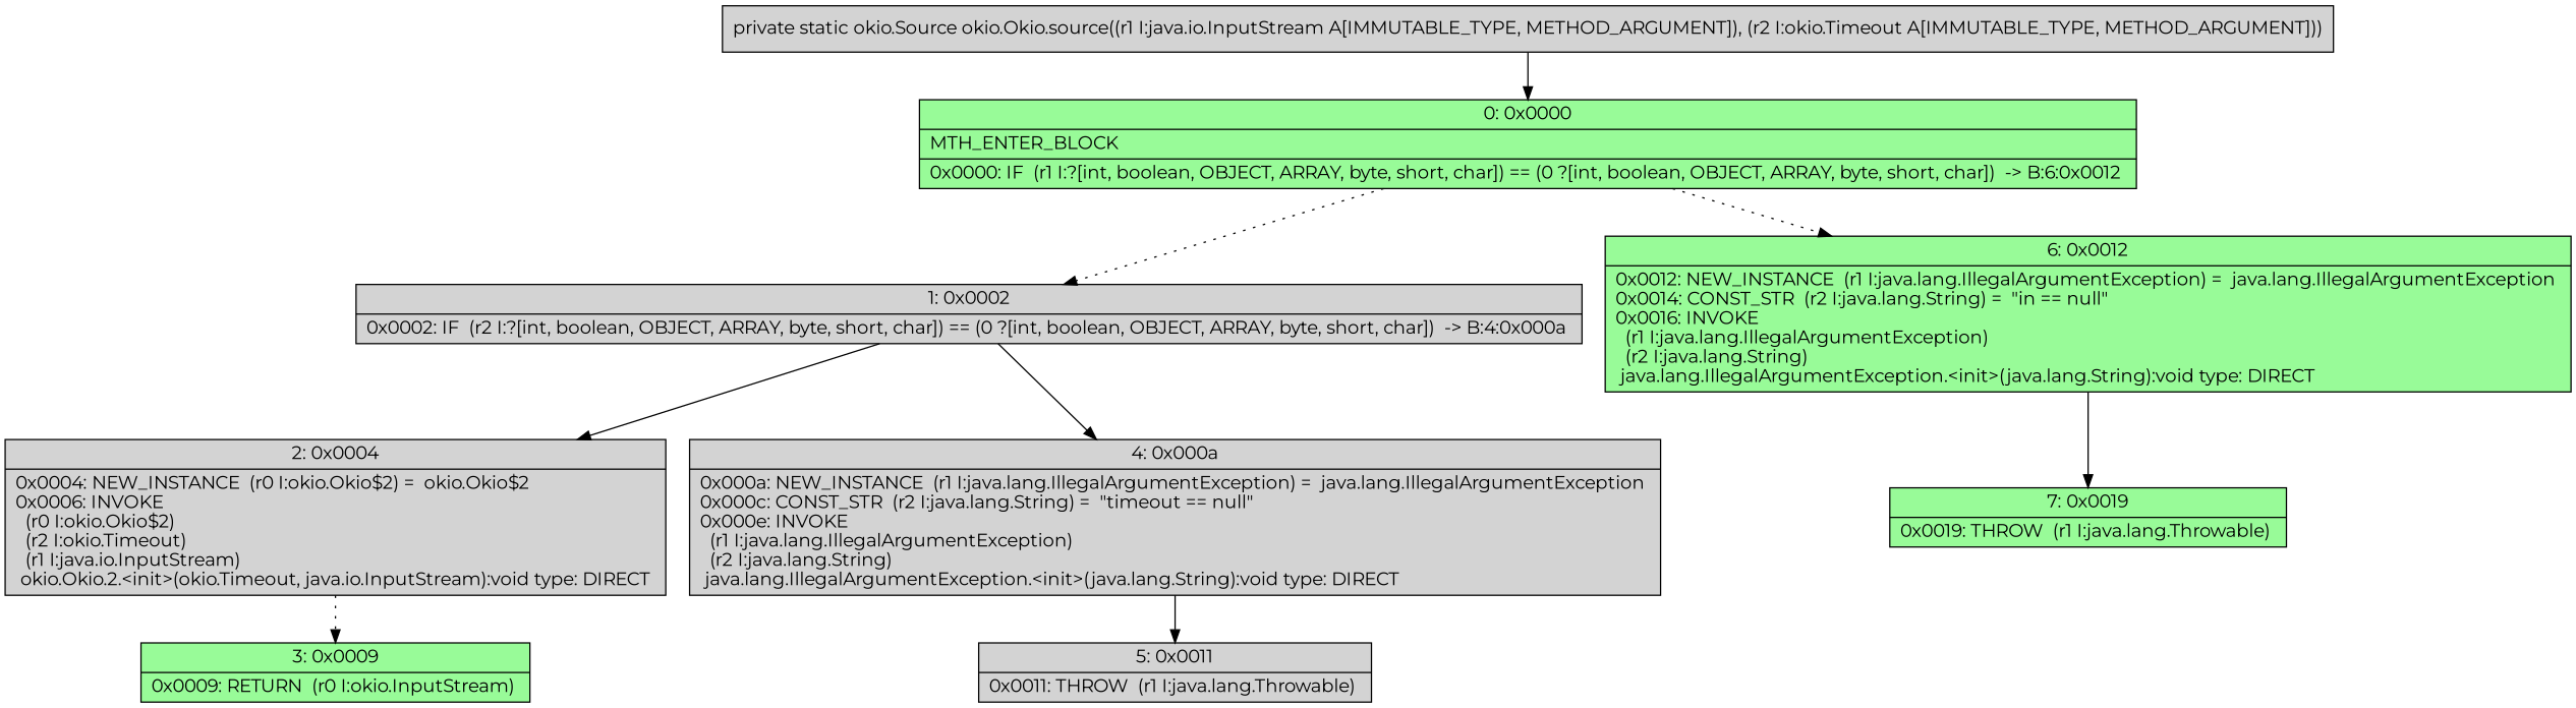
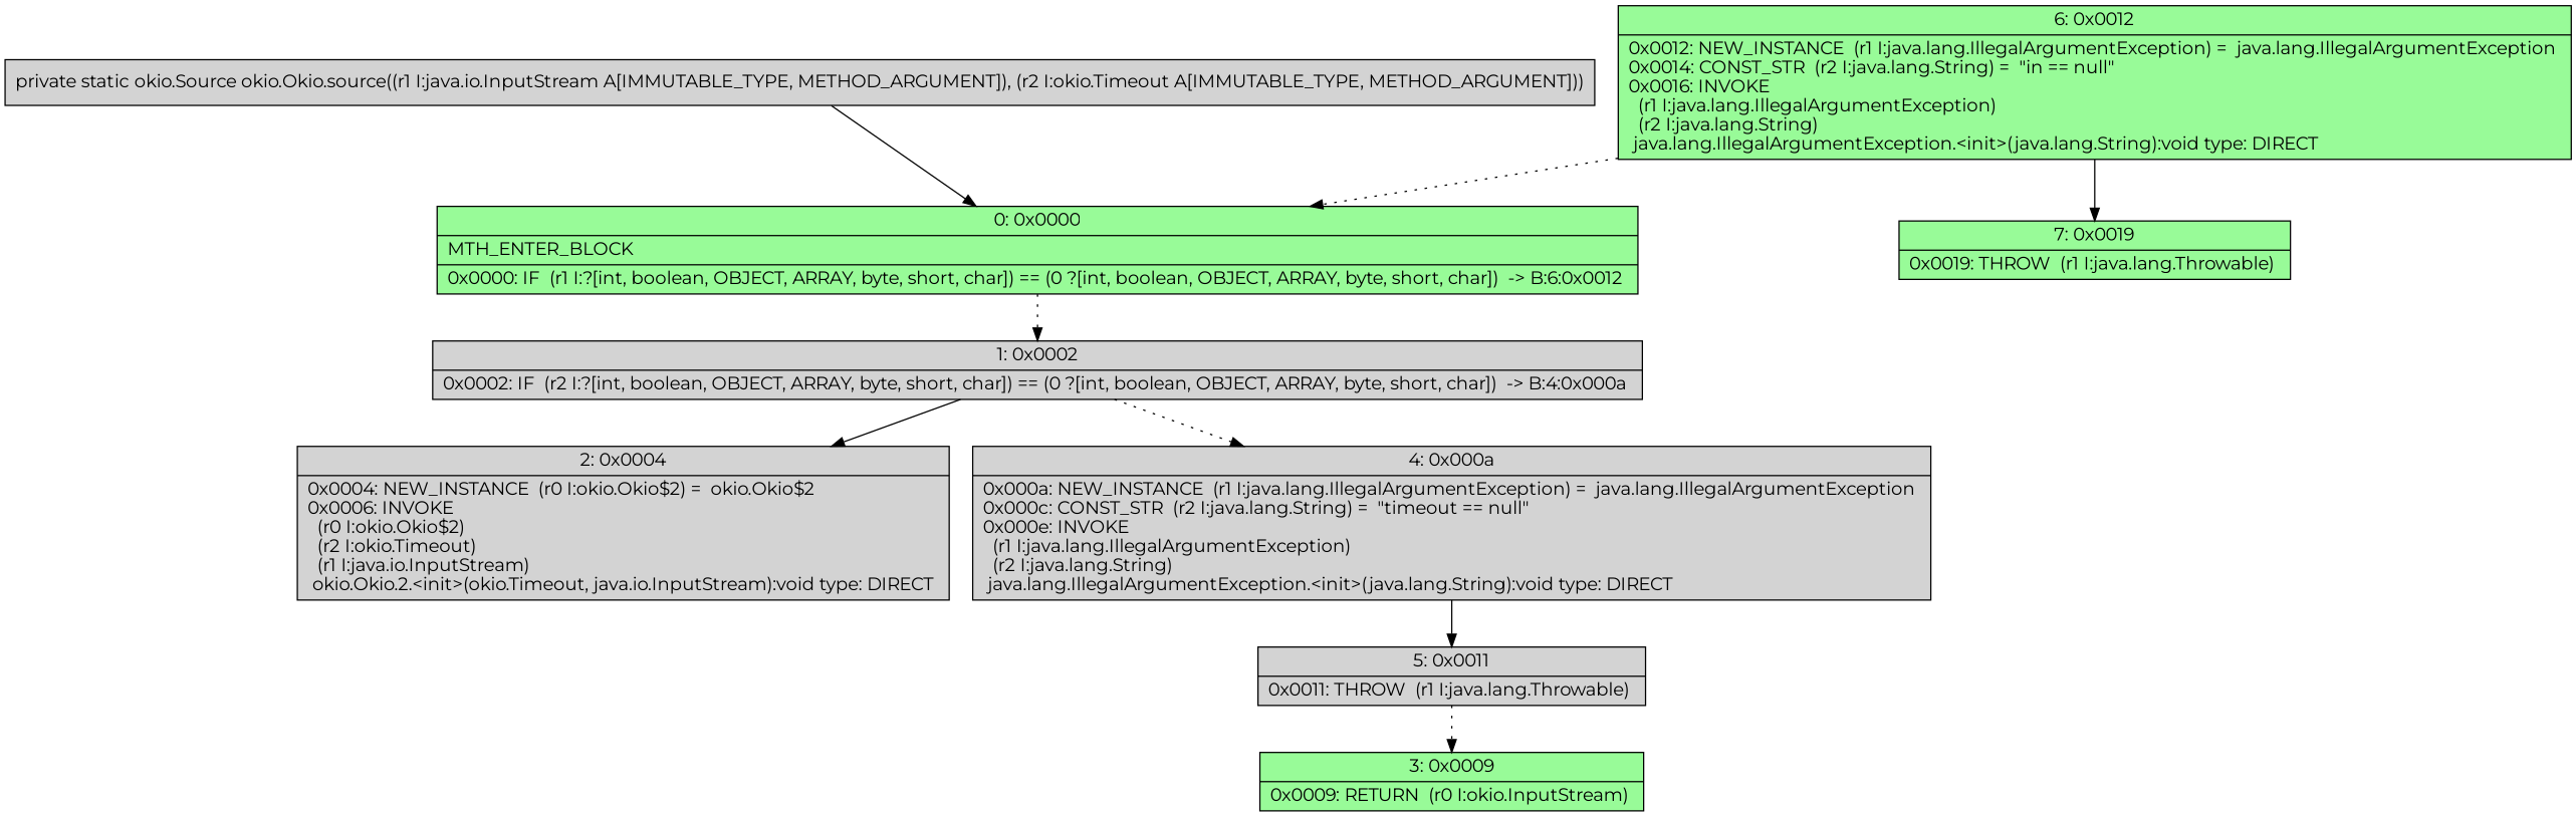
  digraph {
    fontname=Montserrat
    node [fillcolor=lightgrey fontname=Montserrat shape=record style=filled]
    edge [fontname=Montserrat style=solid]
    n1 [fillcolor=palegreen label="{0\:\ 0x0000|MTH_ENTER_BLOCK\l|0x0000: IF  (r1 I:?[int, boolean, OBJECT, ARRAY, byte, short, char]) == (0 ?[int, boolean, OBJECT, ARRAY, byte, short, char])  \-\> B:6:0x0012 \l}"]
    n2 [label="{1\:\ 0x0002|0x0002: IF  (r2 I:?[int, boolean, OBJECT, ARRAY, byte, short, char]) == (0 ?[int, boolean, OBJECT, ARRAY, byte, short, char])  \-\> B:4:0x000a \l}"]
    n3 [fillcolor=palegreen label="{6\:\ 0x0012|0x0012: NEW_INSTANCE  (r1 I:java.lang.IllegalArgumentException) =  java.lang.IllegalArgumentException \l0x0014: CONST_STR  (r2 I:java.lang.String) =  \"in == null\" \l0x0016: INVOKE  \l  (r1 I:java.lang.IllegalArgumentException)\l  (r2 I:java.lang.String)\l java.lang.IllegalArgumentException.\<init\>(java.lang.String):void type: DIRECT \l}"]
    n4 [label="{2\:\ 0x0004|0x0004: NEW_INSTANCE  (r0 I:okio.Okio$2) =  okio.Okio$2 \l0x0006: INVOKE  \l  (r0 I:okio.Okio$2)\l  (r2 I:okio.Timeout)\l  (r1 I:java.io.InputStream)\l okio.Okio.2.\<init\>(okio.Timeout, java.io.InputStream):void type: DIRECT \l}"]
    n5 [label="{4\:\ 0x000a|0x000a: NEW_INSTANCE  (r1 I:java.lang.IllegalArgumentException) =  java.lang.IllegalArgumentException \l0x000c: CONST_STR  (r2 I:java.lang.String) =  \"timeout == null\" \l0x000e: INVOKE  \l  (r1 I:java.lang.IllegalArgumentException)\l  (r2 I:java.lang.String)\l java.lang.IllegalArgumentException.\<init\>(java.lang.String):void type: DIRECT \l}"]
    n6 [fillcolor=palegreen label="{7\:\ 0x0019|0x0019: THROW  (r1 I:java.lang.Throwable) \l}"]
    n7 [fillcolor=palegreen label="{3\:\ 0x0009|0x0009: RETURN  (r0 I:okio.InputStream) \l}"]
    n8 [label="{5\:\ 0x0011|0x0011: THROW  (r1 I:java.lang.Throwable) \l}"]
    n9 [label="{private static okio.Source okio.Okio.source((r1 I:java.io.InputStream A[IMMUTABLE_TYPE, METHOD_ARGUMENT]), (r2 I:okio.Timeout A[IMMUTABLE_TYPE, METHOD_ARGUMENT])) }"]
    n1 -> n2 [style=dotted]
-   n1 -> n3 [style=dotted]
+   n3 -> n1 [style=dotted]
    n2 -> n4
-   n2 -> n5
+   n2 -> n5 [style=dotted]
    n3 -> n6
-   n4 -> n7 [style=dotted]
+   n8 -> n7 [style=dotted]
    n5 -> n8
    n9 -> n1
  }
